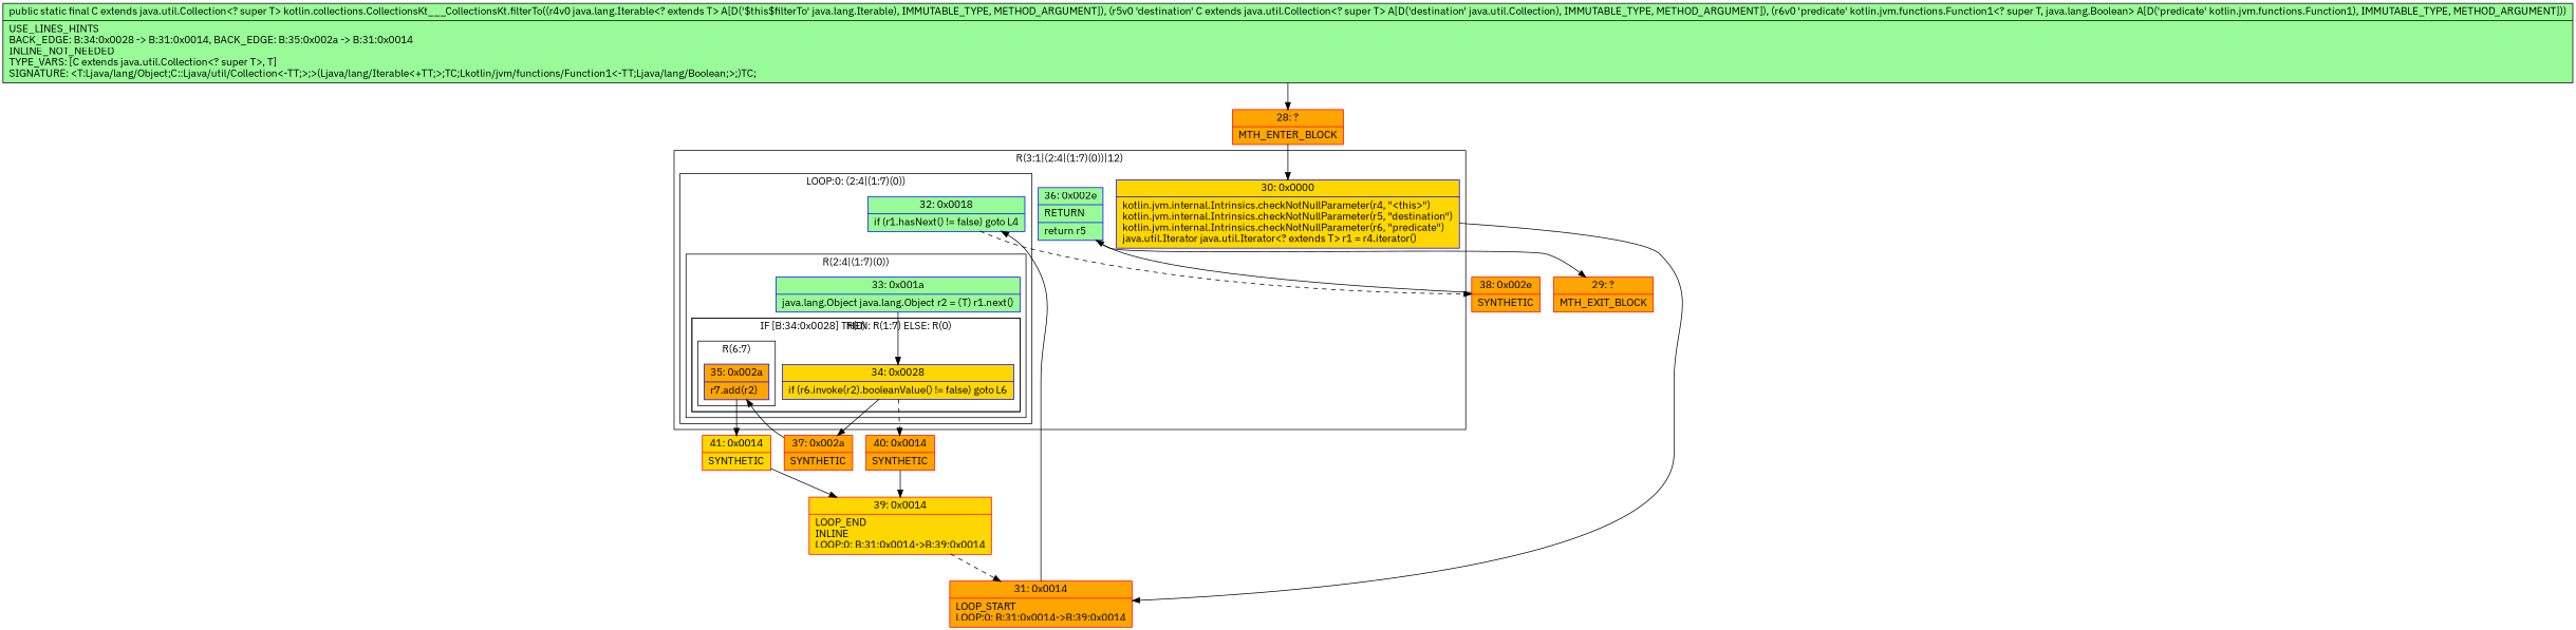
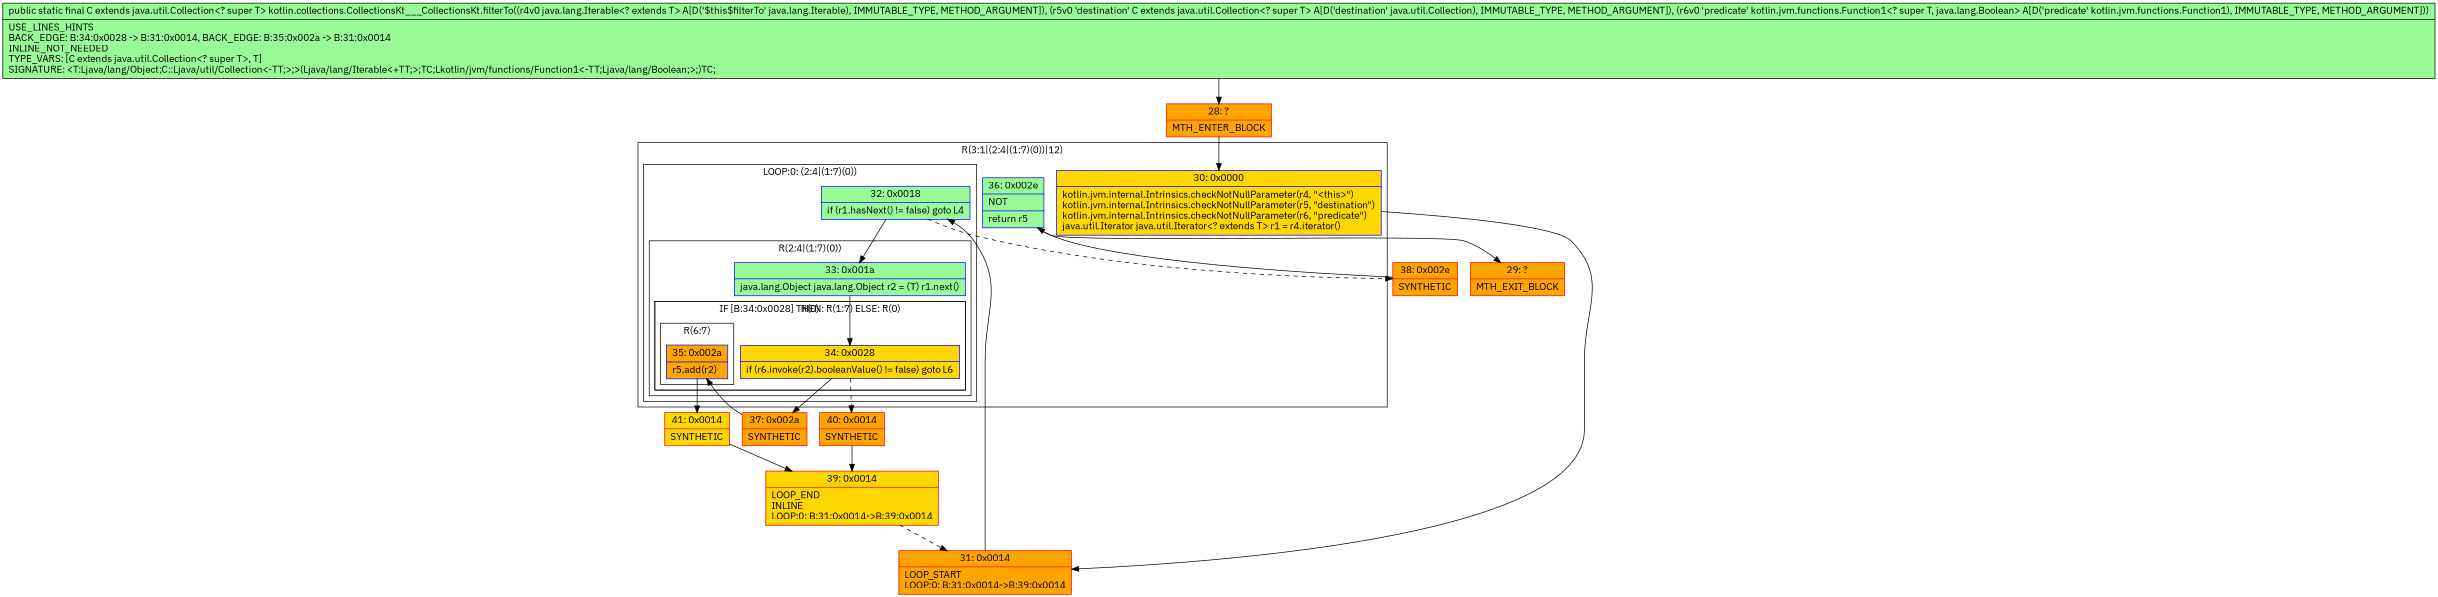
  digraph {
    fontname="IBM Plex Sans"
    node [color=red fillcolor=orange fontname="IBM Plex Sans" shape=record style=filled]
    edge [fontname="IBM Plex Sans"]
-   n1 [color=blue label="{35\:\ 0x002a|r7.add(r2)\l}"]
+   n1 [color=blue label="{35\:\ 0x002a|r5.add(r2)\l}"]
    n2 [color=blue fillcolor=gold label="{34\:\ 0x0028|if (r6.invoke(r2).booleanValue() != false) goto L6\l}"]
    n3 [color=blue fillcolor=palegreen label="{33\:\ 0x001a|java.lang.Object java.lang.Object r2 = (T) r1.next()\l}"]
    n4 [color=blue fillcolor=palegreen label="{32\:\ 0x0018|if (r1.hasNext() != false) goto L4\l}"]
    n5 [color=blue fillcolor=gold label="{30\:\ 0x0000|kotlin.jvm.internal.Intrinsics.checkNotNullParameter(r4, \"\<this\>\")\lkotlin.jvm.internal.Intrinsics.checkNotNullParameter(r5, \"destination\")\lkotlin.jvm.internal.Intrinsics.checkNotNullParameter(r6, \"predicate\")\ljava.util.Iterator java.util.Iterator\<? extends T\> r1 = r4.iterator()\l}"]
-   n6 [color=blue fillcolor=palegreen label="{36\:\ 0x002e|RETURN\l|return r5\l}"]
+   n6 [color=blue fillcolor=palegreen label="{36\:\ 0x002e|NOT\l|return r5\l}"]
    n7 [fillcolor=gold label="{41\:\ 0x0014|SYNTHETIC\l}"]
    n8 [label="{37\:\ 0x002a|SYNTHETIC\l}"]
    n9 [label="{40\:\ 0x0014|SYNTHETIC\l}"]
    n10 [label="{38\:\ 0x002e|SYNTHETIC\l}"]
    n11 [label="{31\:\ 0x0014|LOOP_START\lLOOP:0: B:31:0x0014\-\>B:39:0x0014\l}"]
    n12 [label="{29\:\ ?|MTH_EXIT_BLOCK\l}"]
    n13 [fillcolor=gold label="{39\:\ 0x0014|LOOP_END\lINLINE\lLOOP:0: B:31:0x0014\-\>B:39:0x0014\l}"]
    n14 [label="{28\:\ ?|MTH_ENTER_BLOCK\l}"]
    n15 [fillcolor=palegreen label="{public static final C extends java.util.Collection\<? super T\> kotlin.collections.CollectionsKt___CollectionsKt.filterTo((r4v0 java.lang.Iterable\<? extends T\> A[D('$this$filterTo' java.lang.Iterable), IMMUTABLE_TYPE, METHOD_ARGUMENT]), (r5v0 'destination' C extends java.util.Collection\<? super T\> A[D('destination' java.util.Collection), IMMUTABLE_TYPE, METHOD_ARGUMENT]), (r6v0 'predicate' kotlin.jvm.functions.Function1\<? super T, java.lang.Boolean\> A[D('predicate' kotlin.jvm.functions.Function1), IMMUTABLE_TYPE, METHOD_ARGUMENT]))  | USE_LINES_HINTS\lBACK_EDGE: B:34:0x0028 \-\> B:31:0x0014, BACK_EDGE: B:35:0x002a \-\> B:31:0x0014\lINLINE_NOT_NEEDED\lTYPE_VARS: [C extends java.util.Collection\<? super T\>, T]\lSIGNATURE: \<T:Ljava\/lang\/Object;C::Ljava\/util\/Collection\<\-TT;\>;\>(Ljava\/lang\/Iterable\<+TT;\>;TC;Lkotlin\/jvm\/functions\/Function1\<\-TT;Ljava\/lang\/Boolean;\>;)TC;\l}" color=""]
    subgraph cluster_1 {
      label="R(3:1|(2:4|(1:7)(0))|12)"
      n5
      n6
      subgraph cluster_2 {
        label="LOOP:0: (2:4|(1:7)(0))"
        n4
        subgraph cluster_3 {
          label="R(2:4|(1:7)(0))"
          n3
          subgraph cluster_4 {
            label="IF [B:34:0x0028] THEN: R(1:7) ELSE: R(0)"
            n2
            subgraph cluster_5 {
              label="R(6:7)"
              n1
            }
            subgraph cluster_6 {
              label="R(0)"
            }
          }
        }
      }
    }
    n1 -> n7
    n2 -> n8
    n2 -> n9 [style=dashed]
    n3 -> n2
+   n4 -> n3
    n4 -> n10 [style=dashed]
    n5 -> n11
    n6 -> n12
    n7 -> n13
    n8 -> n1
    n9 -> n13
    n10 -> n6
    n11 -> n4
    n13 -> n11 [style=dashed]
    n14 -> n5
    n15 -> n14
  }
